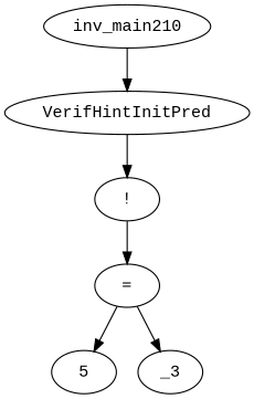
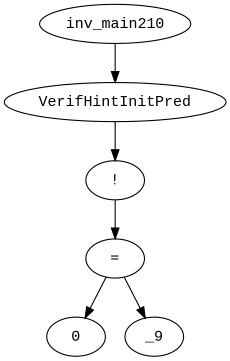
  digraph {
    fontname="Liberation Mono"
    node [fontname="Liberation Mono"]
    edge [fontname="Liberation Mono"]
    n1 [label=inv_main210]
    n2 [label=VerifHintInitPred]
    n3 [label="!"]
    n4 [label="="]
-   n5 [label=5]
-   n6 [label=_3]
+   n5 [label=0]
+   n6 [label=_9]
    n1 -> n2
    n2 -> n3
    n3 -> n4
    n4 -> n5
    n4 -> n6
  }
